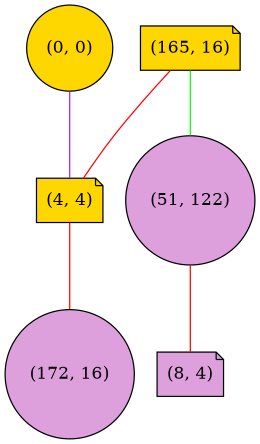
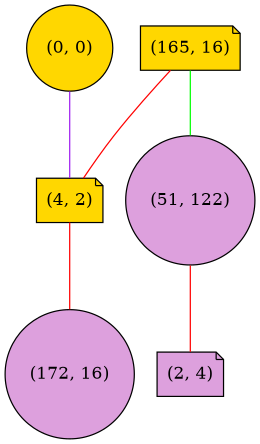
  graph {
    node [fillcolor=gold shape=circle style=filled]
    edge [color=red weight=1]
    "(0, 0)"
-   "(4, 2)" [shape=note label="(4, 4)"]
+   "(4, 2)" [shape=note]
    "(172, 16)" [fillcolor=plum]
    "(165, 16)" [shape=note]
    "(51, 122)" [fillcolor=plum]
-   "(2, 4)" [fillcolor=plum shape=note label="(8, 4)"]
+   "(2, 4)" [fillcolor=plum shape=note]
    "(0, 0)" -- "(4, 2)" [color=purple weight=4]
    "(4, 2)" -- "(172, 16)"
    "(165, 16)" -- "(4, 2)"
    "(165, 16)" -- "(51, 122)" [color=green weight=2]
    "(51, 122)" -- "(2, 4)"
  }
